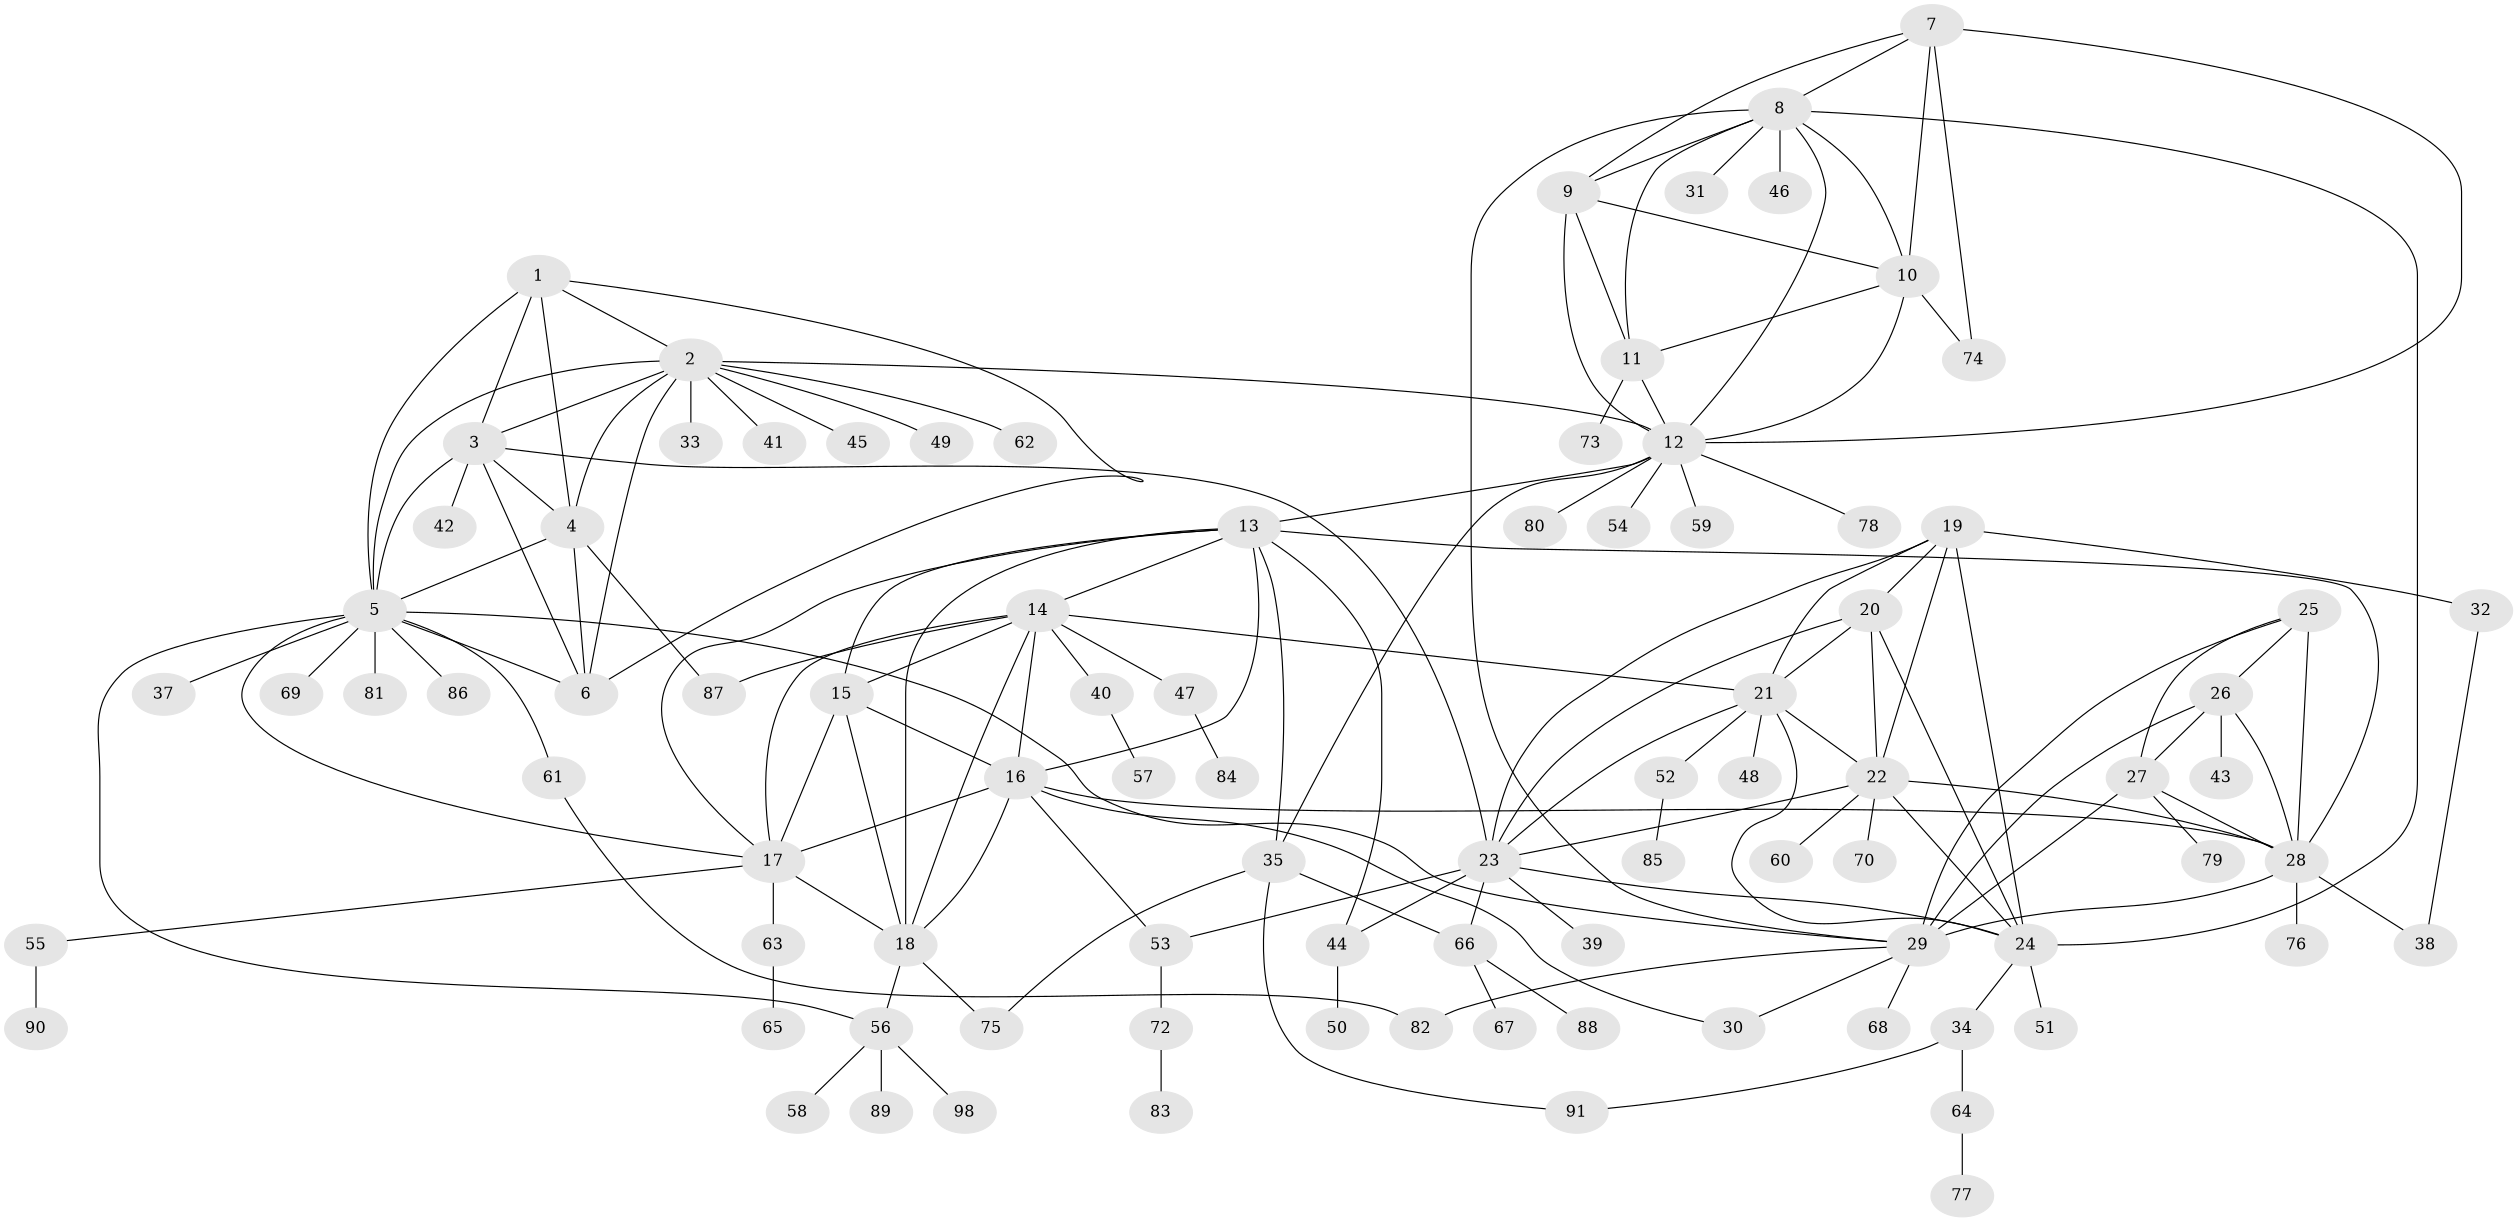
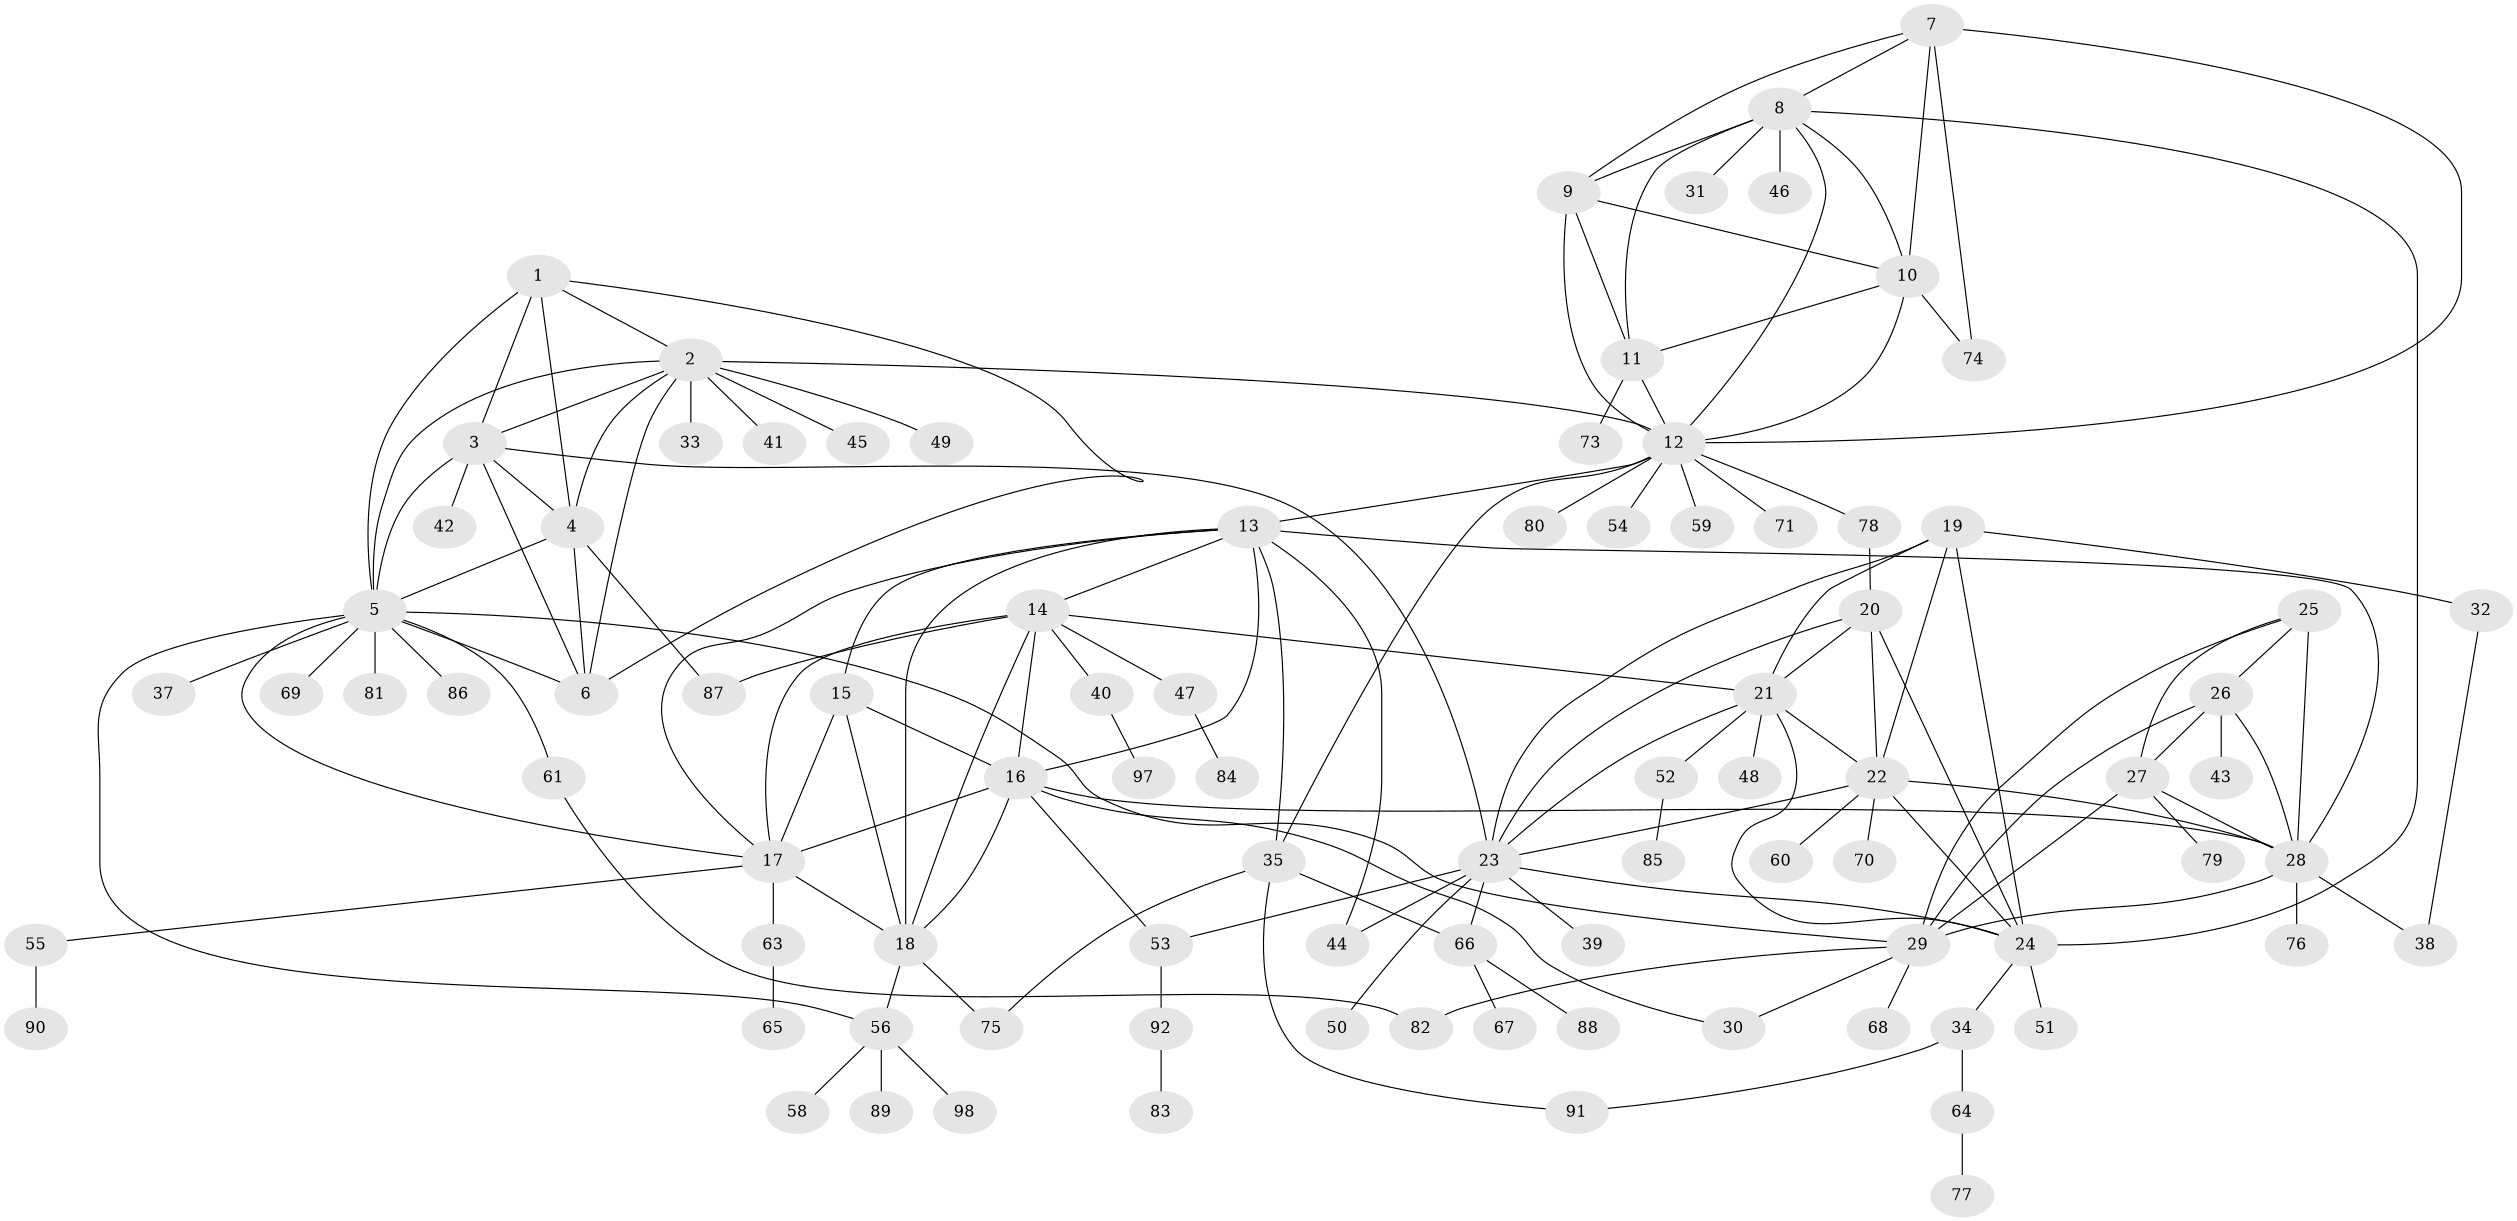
  graph {
    node [color=gray90 style=filled]
    edge [weight=1.0]
    1
    2
    3
    4
    5
    6
    12
    33
    41
    45
    49
-   62
    23
    42
    87
    17
    29
    37
    56
    61
    69
    81
    86
    13
    35
    54
    59
+   71
    78
    80
    24
    44
    53
    39
    50
    66
    18
    55
    63
    30
    68
    82
    58
    89
    n45 [label=98]
    7
    8
    9
    10
    74
    11
    31
    46
    73
    34
    51
    14
    15
    16
    28
    75
    91
    21
    40
    47
    38
    76
    22
    48
    52
-   57
+   57 [label=97]
    84
-   72
+   72 [label=92]
    90
    65
    19
    20
    32
    60
    70
    85
    67
    88
    64
    25
    26
    27
    43
    79
    77
    83
    1 -- 2
    1 -- 3
    1 -- 4
    1 -- 5
    1 -- 6
    2 -- 3
    2 -- 4
    2 -- 5
    2 -- 6
    2 -- 12
    2 -- 33
    2 -- 41
    2 -- 45
    2 -- 49
-   2 -- 62
    3 -- 4
    3 -- 5
    3 -- 6
    3 -- 23
    3 -- 42
    4 -- 5
    4 -- 6
    4 -- 87
    5 -- 6
    5 -- 17
    5 -- 29
    5 -- 37
    5 -- 56
    5 -- 61
    5 -- 69
    5 -- 81
    5 -- 86
    12 -- 13
    12 -- 35
    12 -- 54
    12 -- 59
+   12 -- 71
    12 -- 78
    12 -- 80
    23 -- 24
    23 -- 44
    23 -- 53
    23 -- 39
-   44 -- 50
+   23 -- 50
    23 -- 66
    17 -- 18
    17 -- 55
    17 -- 63
    29 -- 30
    29 -- 68
    29 -- 82
    56 -- 58
    56 -- 89
    56 -- n45
    61 -- 82
    13 -- 17
    13 -- 35
    13 -- 44
    13 -- 18
    13 -- 14
    13 -- 15
    13 -- 16
    13 -- 28
    35 -- 66
    35 -- 75
    35 -- 91
    24 -- 34
    24 -- 51
    53 -- 72
    66 -- 67
    66 -- 88
    18 -- 56
    18 -- 75
    55 -- 90
    63 -- 65
    7 -- 12
    7 -- 8
    7 -- 9
    7 -- 10
    7 -- 74
    8 -- 12
-   8 -- 29
    8 -- 24
    8 -- 9
    8 -- 10
    8 -- 11
    8 -- 31
    8 -- 46
    9 -- 12
    9 -- 10
    9 -- 11
    10 -- 12
    10 -- 74
    10 -- 11
    11 -- 12
    11 -- 73
    34 -- 91
    34 -- 64
    14 -- 87
    14 -- 17
    14 -- 18
-   14 -- 15
    14 -- 16
    14 -- 21
    14 -- 40
    14 -- 47
    15 -- 17
    15 -- 18
    15 -- 16
    16 -- 17
    16 -- 53
    16 -- 18
    16 -- 30
    16 -- 28
    28 -- 29 [weight=2.0]
    28 -- 38
    28 -- 76
    21 -- 23
    21 -- 24
    21 -- 22
    21 -- 48
    21 -- 52
    40 -- 57
    47 -- 84
    22 -- 23
    22 -- 24
    22 -- 28
    22 -- 60
    22 -- 70
    52 -- 85
    72 -- 83
    19 -- 23
    19 -- 24
    19 -- 21
    19 -- 22
-   19 -- 20 [weight=3.0]
+   78 -- 20 [weight=3.0]
    19 -- 32
    20 -- 23
    20 -- 24
    20 -- 21
    20 -- 22
    32 -- 38
    64 -- 77
    25 -- 29
    25 -- 28 [weight=4.0]
    25 -- 26
    25 -- 27
    26 -- 29
    26 -- 28 [weight=2.0]
    26 -- 27
    26 -- 43 [weight=2.0]
    27 -- 29
    27 -- 28 [weight=2.0]
    27 -- 79 [weight=2.0]
  }
